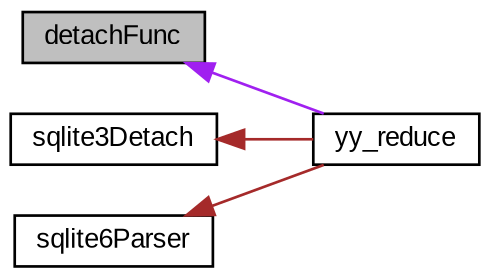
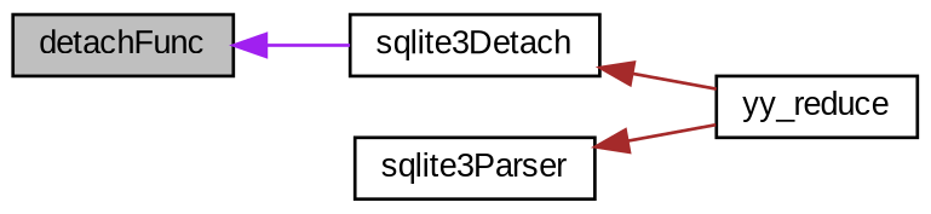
  digraph {
    fontname="Liberation Sans"
    rankdir=LR
    node [color=black fillcolor=white fontname="Liberation Sans" fontsize=10 shape=record style=filled]
    edge [color=brown dir=back fontname="Liberation Sans" fontsize=10 labelfontname=FreeSans labelfontsize=10 style=solid]
    n1 [fillcolor=grey75 fontcolor=black height=0.2 label=detachFunc width=0.4]
    n2 [height=0.2 label=sqlite3Detach width=0.4]
    n3 [height=0.2 label=yy_reduce width=0.4]
-   n4 [height=0.2 label=sqlite6Parser width=0.4]
-   n1 -> n3 [color=purple]
+   n4 [height=0.2 label=sqlite3Parser width=0.4]
+   n1 -> n2 [color=purple]
    n2 -> n3
    n4 -> n3
  }
